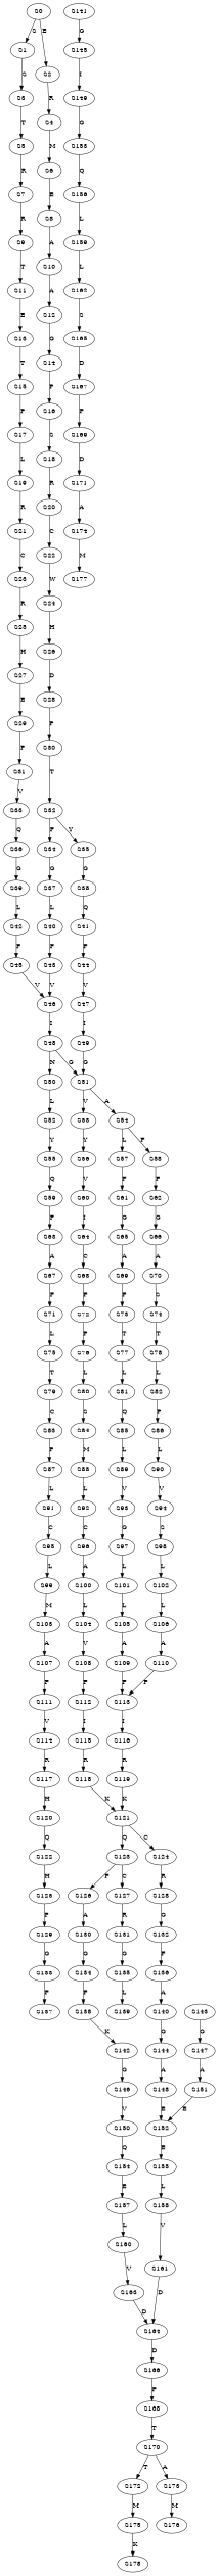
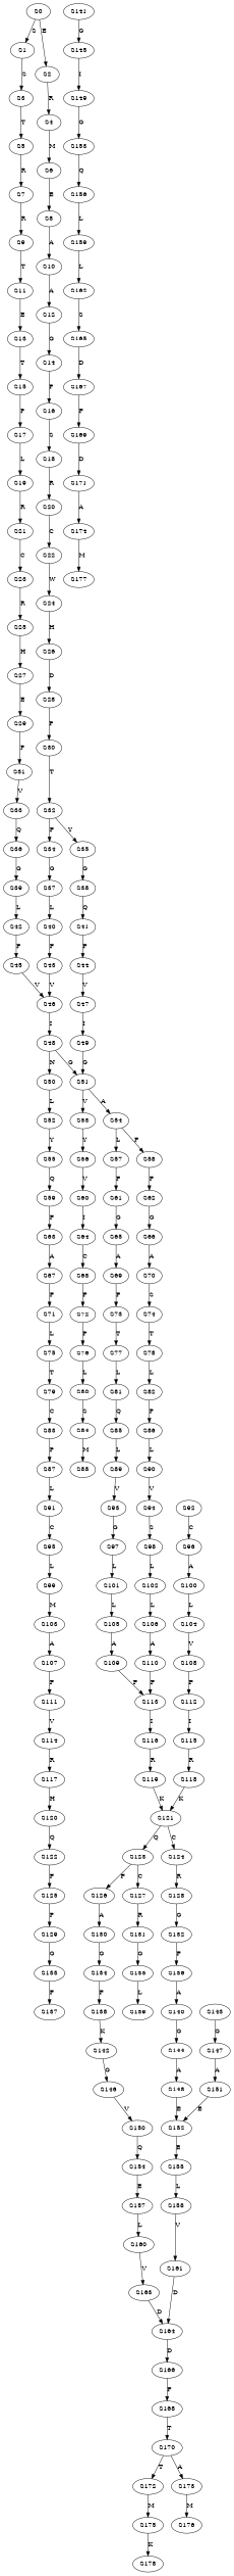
  strict digraph {
    S0
    S1
    S2
    S3
    S4
    S5
    S6
    S7
    S8
    S9
    S10
    S11
    S12
    S13
    S14
    S15
    S16
    S17
    S18
    S19
    S20
    S21
    S22
    S23
    S24
    S25
    S26
    S27
    S28
    S29
    S30
    S31
    S32
    S33
    S34
    S35
    S36
    S37
    S38
    S39
    S40
    S41
    S42
    S43
    S44
    S45
    S46
    S47
    S48
    S49
    S50
    S51
    S52
    S53
    S54
    S55
    S56
    S57
    S58
    S59
    S60
    S61
    S62
    S63
    S64
    S65
    S66
    S67
    S68
    S69
    S70
    S71
    S72
    S73
    S74
    S75
    S76
    S77
    S78
    S79
    S80
    S81
    S82
    S83
    S84
    S85
    S86
    S87
    S88
    S89
    S90
    S91
    S92
    S93
    S94
    S95
    S96
    S97
    S98
    S99
    S100
    S101
    S102
    S103
    S104
    S105
    S106
    S107
    S108
    S109
    S110
    S111
    S112
    S113
    S114
    S115
    S116
    S117
    S118
    S119
    S120
    S121
    S122
    S123
    S124
    S125
    S126
    S127
    S128
    S129
    S130
    S131
    S132
    S133
    S134
    S135
    S136
    S137
    S138
    S139
    S140
    S142
    S144
    S141
    S145
    S146
    S143
    S147
    S148
    S149
    S150
    S151
    S152
    S153
    S154
    S155
    S156
    S157
    S158
    S159
    S160
    S161
    S162
    S163
    S164
    S165
    S166
    S167
    S168
    S169
    S170
    S171
    S172
    S173
    S174
    S175
    S176
    S177
    S178
    S0 -> S1 [label=S]
    S0 -> S2 [label=E]
    S1 -> S3 [label=S]
    S2 -> S4 [label=R]
    S3 -> S5 [label=T]
    S4 -> S6 [label=M]
    S5 -> S7 [label=R]
    S6 -> S8 [label=E]
    S7 -> S9 [label=R]
    S8 -> S10 [label=A]
    S9 -> S11 [label=T]
    S10 -> S12 [label=A]
    S11 -> S13 [label=E]
    S12 -> S14 [label=G]
    S13 -> S15 [label=T]
    S14 -> S16 [label=P]
    S15 -> S17 [label=P]
    S16 -> S18 [label=S]
    S17 -> S19 [label=L]
    S18 -> S20 [label=R]
    S19 -> S21 [label=R]
    S20 -> S22 [label=C]
    S21 -> S23 [label=C]
    S22 -> S24 [label=W]
    S23 -> S25 [label=R]
    S24 -> S26 [label=H]
    S25 -> S27 [label=H]
    S26 -> S28 [label=D]
    S27 -> S29 [label=E]
    S28 -> S30 [label=P]
    S29 -> S31 [label=P]
    S30 -> S32 [label=T]
    S31 -> S33 [label=V]
    S32 -> S34 [label=F]
    S32 -> S35 [label=Y]
    S33 -> S36 [label=Q]
    S34 -> S37 [label=G]
    S35 -> S38 [label=G]
    S36 -> S39 [label=G]
    S37 -> S40 [label=L]
    S38 -> S41 [label=Q]
    S39 -> S42 [label=L]
    S40 -> S43 [label=F]
    S41 -> S44 [label=F]
    S42 -> S45 [label=F]
    S43 -> S46 [label=V]
    S44 -> S47 [label=V]
    S45 -> S46 [label=V]
    S46 -> S48 [label=I]
    S47 -> S49 [label=I]
    S48 -> S50 [label=N]
    S48 -> S51 [label=G]
    S49 -> S51 [label=G]
    S50 -> S52 [label=L]
    S51 -> S53 [label=V]
    S51 -> S54 [label=A]
    S52 -> S55 [label=Y]
    S53 -> S56 [label=Y]
    S54 -> S57 [label=L]
    S54 -> S58 [label=F]
    S55 -> S59 [label=Q]
    S56 -> S60 [label=V]
    S57 -> S61 [label=F]
    S58 -> S62 [label=F]
    S59 -> S63 [label=F]
    S60 -> S64 [label=I]
    S61 -> S65 [label=G]
    S62 -> S66 [label=G]
    S63 -> S67 [label=A]
    S64 -> S68 [label=C]
    S65 -> S69 [label=A]
    S66 -> S70 [label=A]
    S67 -> S71 [label=F]
    S68 -> S72 [label=F]
    S69 -> S73 [label=F]
    S70 -> S74 [label=S]
    S71 -> S75 [label=L]
    S72 -> S76 [label=P]
    S73 -> S77 [label=T]
    S74 -> S78 [label=T]
    S75 -> S79 [label=T]
    S76 -> S80 [label=L]
    S77 -> S81 [label=L]
    S78 -> S82 [label=L]
    S79 -> S83 [label=C]
    S80 -> S84 [label=S]
    S81 -> S85 [label=Q]
    S82 -> S86 [label=P]
    S83 -> S87 [label=P]
    S84 -> S88 [label=M]
    S85 -> S89 [label=L]
    S86 -> S90 [label=L]
    S87 -> S91 [label=L]
-   S88 -> S92 [label=L]
    S89 -> S93 [label=V]
    S90 -> S94 [label=V]
    S91 -> S95 [label=C]
    S92 -> S96 [label=C]
    S93 -> S97 [label=G]
    S94 -> S98 [label=S]
    S95 -> S99 [label=L]
    S96 -> S100 [label=A]
    S97 -> S101 [label=L]
    S98 -> S102 [label=L]
    S99 -> S103 [label=M]
    S100 -> S104 [label=L]
    S101 -> S105 [label=L]
    S102 -> S106 [label=L]
    S103 -> S107 [label=A]
    S104 -> S108 [label=V]
    S105 -> S109 [label=A]
    S106 -> S110 [label=A]
    S107 -> S111 [label=F]
    S108 -> S112 [label=F]
    S109 -> S113 [label=F]
    S110 -> S113 [label=F]
    S111 -> S114 [label=V]
    S112 -> S115 [label=I]
    S113 -> S116 [label=I]
    S114 -> S117 [label=R]
    S115 -> S118 [label=R]
    S116 -> S119 [label=R]
    S117 -> S120 [label=H]
    S118 -> S121 [label=K]
    S119 -> S121 [label=K]
    S120 -> S122 [label=Q]
    S121 -> S123 [label=Q]
    S121 -> S124 [label=C]
-   S122 -> S125 [label=H]
+   S122 -> S125 [label=F]
    S123 -> S126 [label=F]
    S123 -> S127 [label=C]
    S124 -> S128 [label=R]
    S125 -> S129 [label=P]
    S126 -> S130 [label=A]
    S127 -> S131 [label=R]
    S128 -> S132 [label=G]
    S129 -> S133 [label=G]
    S130 -> S134 [label=G]
    S131 -> S135 [label=G]
    S132 -> S136 [label=F]
    S133 -> S137 [label=F]
    S134 -> S138 [label=F]
    S135 -> S139 [label=L]
    S136 -> S140 [label=A]
    S138 -> S142 [label=K]
    S140 -> S144 [label=G]
    S142 -> S146 [label=G]
    S144 -> S148 [label=A]
    S141 -> S145 [label=G]
    S145 -> S149 [label=I]
    S146 -> S150 [label=V]
    S143 -> S147 [label=G]
    S147 -> S151 [label=A]
    S148 -> S152 [label=E]
    S149 -> S153 [label=G]
    S150 -> S154 [label=Q]
    S151 -> S152 [label=E]
    S152 -> S155 [label=E]
    S153 -> S156 [label=Q]
    S154 -> S157 [label=E]
    S155 -> S158 [label=L]
    S156 -> S159 [label=L]
    S157 -> S160 [label=L]
    S158 -> S161 [label=V]
    S159 -> S162 [label=L]
    S160 -> S163 [label=V]
    S161 -> S164 [label=D]
    S162 -> S165 [label=S]
    S163 -> S164 [label=D]
    S164 -> S166 [label=D]
    S165 -> S167 [label=D]
    S166 -> S168 [label=F]
    S167 -> S169 [label=F]
    S168 -> S170 [label=T]
    S169 -> S171 [label=D]
    S170 -> S172 [label=T]
    S170 -> S173 [label=A]
    S171 -> S174 [label=A]
    S172 -> S175 [label=M]
    S173 -> S176 [label=M]
    S174 -> S177 [label=M]
    S175 -> S178 [label=K]
  }
